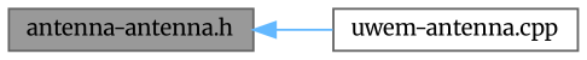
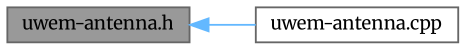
  digraph {
    rankdir=LR
    fontname=Merriweather
    node [fontname=Merriweather fontsize=10 shape=box style=filled]
-   n1 [color=gray40 fillcolor=grey60 fontcolor=black height=0.2 label="antenna-antenna.h" width=0.4]
+   n1 [color=gray40 fillcolor=grey60 fontcolor=black height=0.2 label="uwem-antenna.h" width=0.4]
    n2 [color=grey40 fillcolor=white height=0.2 label="uwem-antenna.cpp" width=0.4]
    n1 -> n2 [color=steelblue1 dir=back fontname=Merriweather fontsize=10 labelfontname=Helvetica labelfontsize=10 style=solid]
  }
